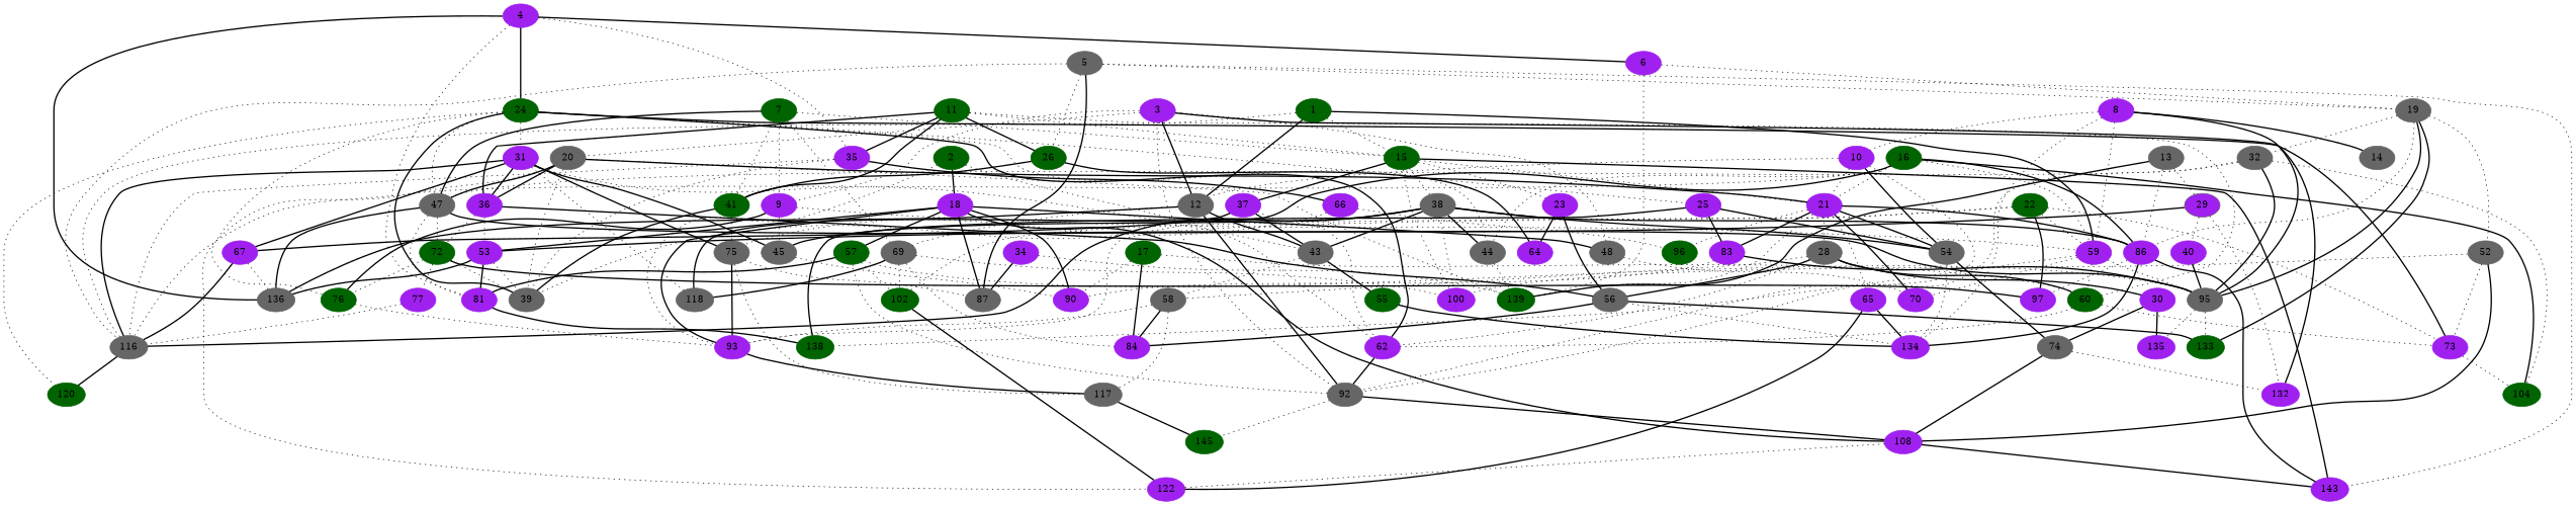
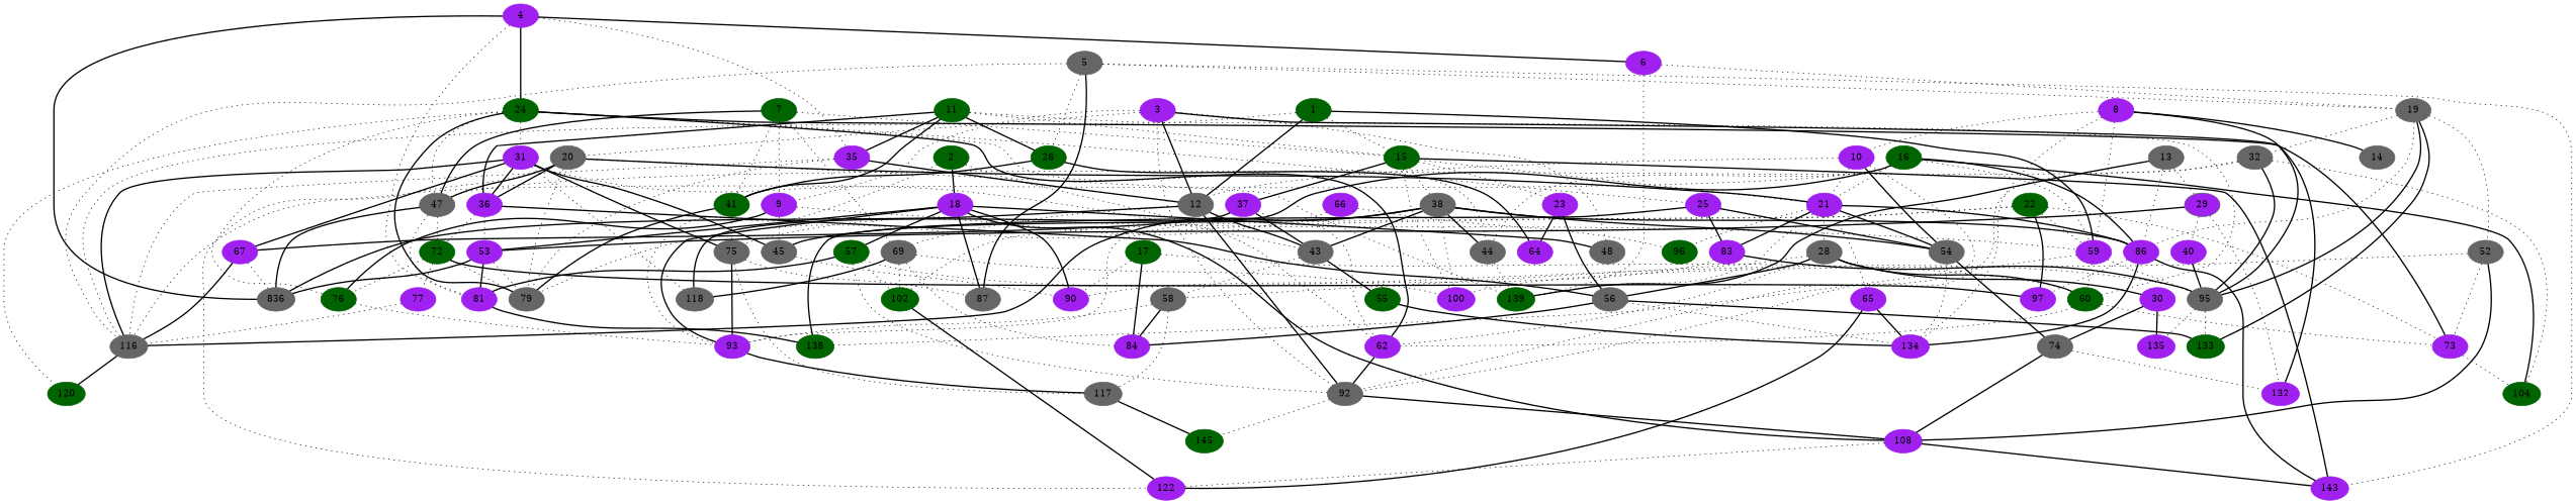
  graph {
    node [color=purple style=filled]
    edge [style=dotted]
    1 [color=darkgreen super="+80"]
    12 [color=gray40 super="+63"]
    15 [color=darkgreen super="+121"]
    59 [super="+71"]
    116 [color=gray40 super="+131"]
    92 [color=gray40 super="+111"]
-   136 [color=gray40]
+   136 [color=gray40 label=836]
    69 [color=gray40 super="+128"]
    43 [color=gray40 super="+115"]
    143
    21 [super="+101"]
    23
    n13 [label=37]
    38 [color=gray40 super="+42"]
    100
    95 [color=gray40 super="+109"]
    60 [color=darkgreen super="+61"]
-   70
    138 [color=darkgreen]
    120 [color=darkgreen]
    18 [super="+51"]
    93 [super="+130"]
    48 [color=gray40]
    87 [color=gray40 super="+124"]
    90
    53 [super="+94"]
    57 [color=darkgreen super="+126"]
    108 [super="+127"]
    2 [color=darkgreen]
    62 [super="+82"]
    117 [color=gray40]
    3 [super="+125"]
    9
    20 [color=gray40 super="+37"]
    132
    45 [color=gray40 super="+49"]
    76 [color=darkgreen super="+141"]
    139 [color=darkgreen]
    47 [color=gray40 super="+142"]
    36 [super="+46"]
-   79 [color=gray40 super="+106" label=39]
+   79 [color=gray40 super="+106"]
    122
    145 [color=darkgreen]
    4 [super="+129"]
    6
    24 [color=darkgreen super="+112"]
    35
    81 [super="+98"]
    19 [color=gray40 super="+144"]
    44 [color=gray40 super="+89"]
    73 [super="+123"]
    25
    31 [super="+113"]
    66
    5 [color=gray40 super="+78"]
    26 [color=darkgreen]
    86 [super="+103"]
    32 [color=gray40]
    52 [color=gray40]
    133 [color=darkgreen]
    41 [color=darkgreen super="+146"]
    64
    7 [color=darkgreen super="+39"]
    75 [color=gray40 super="+91"]
    72 [color=darkgreen super="+137"]
    118 [color=gray40]
    84 [super="+99"]
    102 [color=darkgreen]
    8 [super="+50"]
    10 [super="+119"]
    14 [color=gray40]
    134
    54 [color=gray40 super="+110"]
    135
    28 [color=gray40 super="+114"]
    65
    83 [super="+85"]
    96 [color=darkgreen]
    74 [color=gray40]
    11 [color=darkgreen super="+27"]
    56 [color=gray40 super="+140"]
    58 [color=gray40 super="+68"]
    55 [color=darkgreen]
    13 [color=gray40 super="+107"]
    29 [color=gray40 fillcolor=purple]
    30
    40
    97
    67 [super="+105"]
    16 [color=darkgreen super="+88"]
    104 [color=darkgreen]
    17 [color=darkgreen]
    22 [color=darkgreen]
-   34
    77
    1 -- 12 [style=bold]
    1 -- 15
    1 -- 59 [style=bold]
    1 -- 116
    12 -- 92 [style=bold]
    12 -- 136 [style=bold]
    12 -- 69
    12 -- 43 [style=bold]
    15 -- 143 [style=bold]
    15 -- 21
    15 -- 23
    15 -- n13 [style=bold]
    15 -- 38
    15 -- 100
    59 -- 95
    59 -- 60
-   59 -- 70
    59 -- 138
    116 -- 120 [style=bold]
    92 -- 108 [style=bold]
    92 -- 145
    69 -- 100
    69 -- 118 [style=bold]
    69 -- 84
    69 -- 102
    43 -- 58
    43 -- 55 [style=bold]
-   21 -- 70 [style=bold]
    21 -- 139
    21 -- 86 [style=bold]
    21 -- 54 [style=bold]
    21 -- 28
    21 -- 65
    21 -- 83 [style=bold]
    21 -- 96 [weight=2]
    23 -- 64 [style=bold]
    23 -- 56 [style=bold]
    n13 -- 43 [style=bold]
    n13 -- 62
    n13 -- 79
    n13 -- 67 [style=bold]
    38 -- 116 [style=bold]
    38 -- 43 [style=bold]
    38 -- 100
    38 -- 45 [style=bold]
    38 -- 44 [style=bold]
    38 -- 86 [style=bold]
    38 -- 54 [style=bold]
    95 -- 133
    95 -- 135
    60 -- 62
    60 -- 73
    18 -- 93 [style=bold]
    18 -- 48 [style=bold]
    18 -- 87 [style=bold]
    18 -- 90 [style=bold]
    18 -- 53 [style=bold]
    18 -- 57 [style=bold]
    18 -- 108 [style=bold]
    93 -- 117 [style=bold]
-   48 -- 70
    53 -- 136 [style=bold]
    53 -- 79
    53 -- 81 [style=bold]
    57 -- 92
    57 -- 95
    57 -- 81 [style=bold]
    57 -- 102
    108 -- 143 [style=bold]
    108 -- 122
    2 -- 18 [style=bold]
    2 -- 93
    2 -- 62
    62 -- 92 [style=bold]
    117 -- 145 [style=bold]
    3 -- 12 [style=bold]
    3 -- 92
    3 -- 48
    3 -- 9
    3 -- 20
    3 -- 132 [style=bold]
    9 -- 59
    9 -- 45
    9 -- 76 [style=bold]
    20 -- 21 [style=bold]
    20 -- 139
    20 -- 47 [style=bold]
    20 -- 36 [style=bold]
    20 -- 79
    20 -- 122
    45 -- 90
    76 -- 93
    47 -- 136 [style=bold]
-   47 -- 95 [style=bold]
    47 -- 81
    47 -- 72
    36 -- 53 [weight=2]
    36 -- 72
    36 -- 56 [style=bold]
    4 -- 136 [style=bold]
    4 -- 6 [style=bold]
    4 -- 24 [style=bold]
    4 -- 35
    4 -- 81
    6 -- 139
    6 -- 19
    24 -- 120
    24 -- 62 [style=bold]
    24 -- 76
    24 -- 47
    24 -- 79 [style=bold]
    24 -- 44
    24 -- 73 [style=bold]
    24 -- 25
    24 -- 31
    35 -- 116
    35 -- 79
-   35 -- 66 [style=bold]
+   35 -- 12 [style=bold]
    81 -- 138 [style=bold]
    19 -- 95 [style=bold]
    19 -- 86
    19 -- 32
    19 -- 52
    19 -- 133 [style=bold]
    44 -- 139
    73 -- 104
    25 -- 138 [style=bold]
    25 -- 54 [style=bold]
    25 -- 83 [style=bold]
    31 -- 116 [style=bold]
    31 -- 43
    31 -- 45 [style=bold]
    31 -- 36 [style=bold]
    31 -- 75 [style=bold]
    31 -- 118
    31 -- 67 [style=bold]
    66 -- 75
    66 -- 96
    5 -- 116
    5 -- 143
    5 -- 87 [style=bold]
    5 -- 19
    5 -- 26
    26 -- 41 [style=bold weight=2]
    26 -- 64 [style=bold]
    86 -- 143 [style=bold]
    86 -- 134 [style=bold]
    86 -- 97
    32 -- 92
    32 -- 95 [style=bold]
    32 -- 47
    32 -- 104
    52 -- 100
    52 -- 108 [style=bold]
    52 -- 73
    41 -- 79 [style=bold]
    41 -- 75
    7 -- 15
    7 -- 69
    7 -- 9
    7 -- 47 [style=bold]
    7 -- 41
    75 -- 93 [style=bold]
    75 -- 87
    75 -- 117
    72 -- 76
    72 -- 79
    72 -- 97 [style=bold]
    72 -- 77
    102 -- 122 [style=bold]
    8 -- 59
    8 -- 95 [style=bold]
    8 -- 10
    8 -- 14 [style=bold]
    8 -- 134
    10 -- 12
    10 -- 92
    10 -- 21
    10 -- 54 [style=bold]
    54 -- 134
    54 -- 74 [style=bold]
    28 -- 60 [style=bold]
    28 -- 62
    28 -- 56 [style=bold]
    28 -- 58
    28 -- 30 [style=bold]
    65 -- 122 [style=bold]
    65 -- 134 [style=bold]
    83 -- 95 [style=bold]
    83 -- 90
    74 -- 108 [style=bold]
    74 -- 132
    11 -- 15
    11 -- 60
    11 -- 36 [style=bold]
    11 -- 35 [style=bold]
    11 -- 26 [style=bold]
    11 -- 41 [style=bold]
    56 -- 133 [style=bold]
    56 -- 84 [style=bold]
    56 -- 134
    58 -- 93
    58 -- 117
    58 -- 84 [style=bold]
    55 -- 134 [style=bold]
    13 -- 139 [style=bold]
    13 -- 86
    13 -- 29
    29 -- 53 [style=bold]
    29 -- 132
    29 -- 40
    30 -- 135 [style=bold]
    30 -- 74 [style=bold]
    40 -- 95 [style=bold]
    67 -- 116 [style=bold]
    67 -- 136
    16 -- 59
    16 -- 116
    16 -- 21
    16 -- 44
    16 -- 86 [style=bold]
    16 -- 118 [style=bold]
    16 -- 104 [style=bold]
    17 -- 60
    17 -- 90
    17 -- 84 [style=bold]
    22 -- 59
    22 -- 93
    22 -- 73
    22 -- 102
    22 -- 97 [style=bold]
-   34 -- 87 [style=bold]
-   34 -- 139
    77 -- 116
  }
